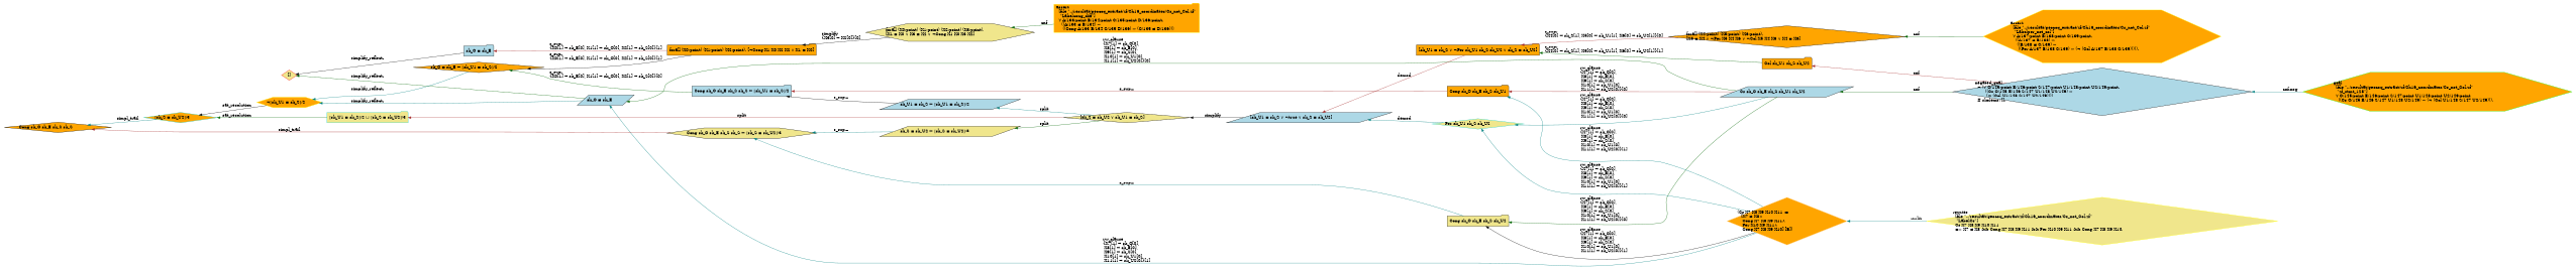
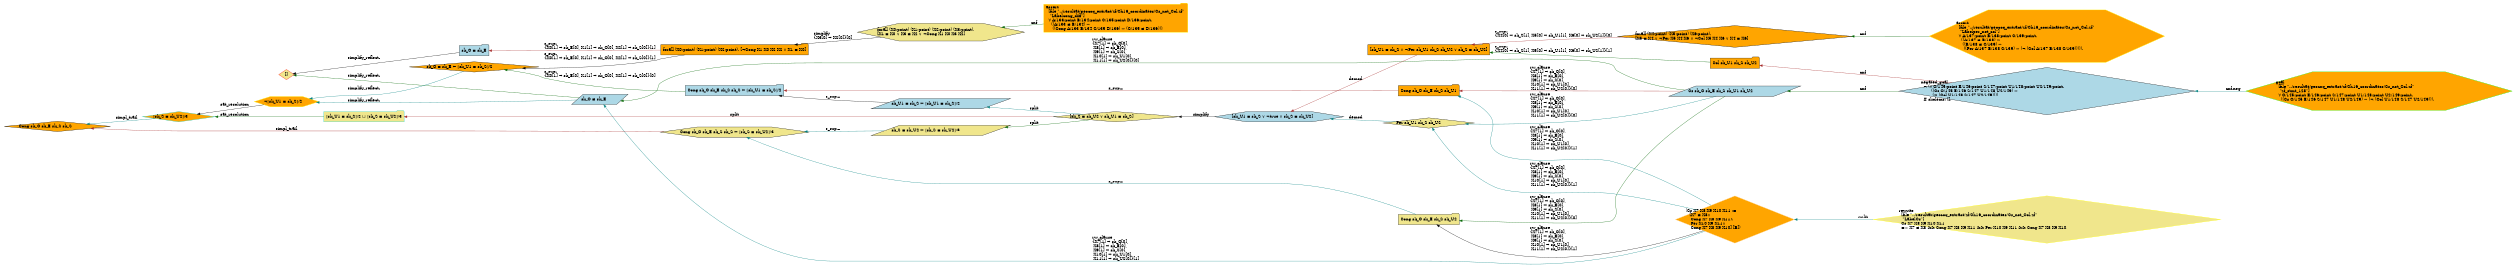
  digraph {
    rankdir=LR
    node [fillcolor=orange shape=diamond style=filled]
    edge [color=teal dir=back]
    n1 [color=red fillcolor=khaki label="[]"]
    n2 [fillcolor=lightblue label="sk_O ≠ sk_E\l" shape=parallelogram]
    n3 [fillcolor=lightblue label="sk_O = sk_E\l" shape=folder]
    n4 [color=navajowhite label="(Cs X7 X8 X9 X10 X11 :=\l   [X7 ≠ X8∧\l    Cong X7 X8 X9 X11∧\l    Per X10 X9 X11∧\l    Cong X7 X8 X9 X10] [B])\l"]
    n5 [fillcolor=lightblue label="Cs sk_O sk_E sk_S sk_U1 sk_U2\l" shape=parallelogram]
    n6 [label="forall (X0:point) (X1:point) (X2:point). [¬Cong X1 X0 X2 X2 ∨ X1 = X0]\l" shape=folder]
    n7 [color=yellow fillcolor=khaki label="rewrite\l  [file \"../resultat/geocoq_extract/zf/Ch16_coordinates/Cs_not_Col.zf\" \l   \"LabelCs\"]\l  Cs X7 X8 X9 X10 X11\l  =\> X7 ≠ X8 && Cong X7 X8 X9 X11 && Per X10 X9 X11 && Cong X7 X8 X9 X10.\l"]
    n8 [fillcolor=lightblue label="negated_goal\l  ¬ (∀ O/145:point E/146:point S/147:point U1/148:point U2/149:point.\l        ((Cs O/145 E/146 S/147 U1/148 U2/149) ⇒\l         (¬ (Col U1/148 S/147 U2/149))))\l  # skolems: [].\l"]
    n9 [color=green label="goal\l  [file \"../resultat/geocoq_extract/zf/Ch16_coordinates/Cs_not_Col.zf\" \l   \"zf_stmt_128\"]\l  ∀ O/145:point E/146:point S/147:point U1/148:point U2/149:point.\l    ((Cs O/145 E/146 S/147 U1/148 U2/149) ⇒ (¬ (Col U1/148 S/147 U2/149))).\l" shape=hexagon]
    n10 [fillcolor=khaki label="forall (X0:point) (X1:point) (X2:point) (X3:point).\l[X1 = X0 ∨ X3 ≠ X2 ∨ ¬Cong X1 X0 X3 X2]\l" shape=hexagon]
    n11 [label="Cong sk_O sk_E sk_S sk_S\l"]
    n12 [color=cyan3 label="⟦sk_S = sk_U2⟧/3\l"]
    n13 [fillcolor=khaki label="Cong sk_O sk_E sk_S sk_S ← ⟦sk_S = sk_U2⟧/3\l" shape=hexagon]
    n14 [color=yellow label="assert\l  [file \"../resultat/geocoq_extract/zf/Ch16_coordinates/Cs_not_Col.zf\" \l   \"Labelcong_diff\"]\l  ∀ A/133:point B/134:point C/135:point D/136:point.\l    ((A/133 ≠ B/134) ⇒\l     ((Cong A/133 B/134 C/135 D/136) ⇒ (C/135 ≠ D/136))).\l" shape=folder]
    n15 [color=yellow label="¬⟦sk_U1 = sk_S⟧/2\l" shape=hexagon]
    n16 [color=cyan3 fillcolor=khaki label="⟦sk_U1 = sk_S⟧/2 ⊔ ⟦sk_S = sk_U2⟧/3\l" shape=folder]
    n17 [fillcolor=khaki label="Cong sk_O sk_E sk_S sk_U2\l" shape=folder]
    n18 [fillcolor=khaki label="sk_S = sk_U2 ← ⟦sk_S = sk_U2⟧/3\l" shape=parallelogram]
    n19 [label="sk_O = sk_E ← ⟦sk_U1 = sk_S⟧/2\l"]
    n20 [fillcolor=khaki label="[sk_S = sk_U2 ∨ sk_U1 = sk_S]\l"]
    n21 [fillcolor=lightblue label="Cong sk_O sk_E sk_S sk_S ← ⟦sk_U1 = sk_S⟧/2\l" shape=folder]
    n22 [label="Cong sk_O sk_E sk_S sk_U1\l" shape=folder]
    n23 [fillcolor=lightblue label="sk_U1 = sk_S ← ⟦sk_U1 = sk_S⟧/2\l" shape=parallelogram]
-   n24 [fillcolor=lightblue label="[sk_U1 = sk_S ∨ ¬true ∨ sk_S = sk_U2]\l" shape=parallelogram]
-   n25 [fillcolor=khaki label="Per sk_U1 sk_S sk_U2\l" color=cyan3]
+   n24 [fillcolor=lightblue label="[sk_U1 = sk_S ∨ ¬true ∨ sk_S = sk_U2]\l" shape=hexagon]
+   n25 [fillcolor=khaki label="Per sk_U1 sk_S sk_U2\l"]
    n26 [label="[sk_U1 = sk_S ∨ ¬Per sk_U1 sk_S sk_U2 ∨ sk_S = sk_U2]\l" shape=folder]
    n27 [label="forall (X4:point) (X5:point) (X6:point).\l[X5 = X4 ∨ ¬Per X5 X4 X6 ∨ ¬Col X5 X4 X6 ∨ X4 = X6]\l"]
    n28 [label="Col sk_U1 sk_S sk_U2\l" shape=folder]
    n29 [color=yellow label="assert\l  [file \"../resultat/geocoq_extract/zf/Ch16_coordinates/Cs_not_Col.zf\" \l   \"Labelper_not_col\"]\l  ∀ A/137:point B/138:point C/139:point.\l    ((A/137 ≠ B/138) ⇒\l     ((B/138 ≠ C/139) ⇒\l      ((Per A/137 B/138 C/139) ⇒ (¬ (Col A/137 B/138 C/139))))).\l" shape=hexagon]
    n1 -> n2 [color=darkgreen label="simplify_reflect-"]
    n1 -> n3 [color=black label="simplify_reflect-"]
    n2 -> n4 [label="rw_clause\l\{X7[1] → sk_O[0], \l X8[1] → sk_E[0], \l X9[1] → sk_S[0], \l X10[1] → sk_U1[0], \l X11[1] → sk_U2[0]\}[1]\l"]
    n2 -> n5 [color=darkgreen label="rw_clause\l\{X7[1] → sk_O[0], \l X8[1] → sk_E[0], \l X9[1] → sk_S[0], \l X10[1] → sk_U1[0], \l X11[1] → sk_U2[0]\}[0]\l"]
    n3 -> n6 [color=brown label="s_sup-\l\{X0[1] → sk_E[0], X1[1] → sk_O[0], X2[1] → sk_S[0]\}[1]\l"]
    n4 -> n7 [label="rw.lit"]
    n5 -> n8 [color=darkgreen label=cnf]
    n6 -> n10 [color=black label="simplify\l\{X3[0] → X2[0]\}[0]\l"]
    n8 -> n9 [label="cnf.neg"]
    n10 -> n14 [color=darkgreen label=cnf]
    n11 -> n12 [label=simpl_trail]
    n11 -> n13 [color=brown label=simpl_trail]
    n12 -> n15 [color=black label=sat_resolution]
    n12 -> n16 [color=darkgreen label=sat_resolution]
    n13 -> n17 [label="s_sup+\l"]
    n13 -> n18 [label="s_sup+\l"]
    n15 -> n2 [label="simplify_reflect-"]
    n15 -> n19 [label="simplify_reflect-"]
    n16 -> n20 [color=brown label=split]
    n17 -> n4 [color=black label="rw_clause\l\{X7[1] → sk_O[0], \l X8[1] → sk_E[0], \l X9[1] → sk_S[0], \l X10[1] → sk_U1[0], \l X11[1] → sk_U2[0]\}[1]\l"]
    n17 -> n5 [color=darkgreen label="rw_clause\l\{X7[1] → sk_O[0], \l X8[1] → sk_E[0], \l X9[1] → sk_S[0], \l X10[1] → sk_U1[0], \l X11[1] → sk_U2[0]\}[0]\l"]
    n18 -> n20 [color=darkgreen label=split]
    n19 -> n6 [color=black label="s_sup-\l\{X0[1] → sk_E[0], X1[1] → sk_O[0], X2[1] → sk_S[0]\}[1]\l"]
    n19 -> n21 [color=darkgreen label="s_sup-\l\{X0[1] → sk_E[0], X1[1] → sk_O[0], X2[1] → sk_S[0]\}[0]\l"]
    n20 -> n24 [color=black label=simplify]
    n21 -> n22 [color=brown label="s_sup+\l"]
    n21 -> n23 [color=black label="s_sup+\l"]
    n22 -> n4 [label="rw_clause\l\{X7[1] → sk_O[0], \l X8[1] → sk_E[0], \l X9[1] → sk_S[0], \l X10[1] → sk_U1[0], \l X11[1] → sk_U2[0]\}[1]\l"]
    n22 -> n5 [color=brown label="rw_clause\l\{X7[1] → sk_O[0], \l X8[1] → sk_E[0], \l X9[1] → sk_S[0], \l X10[1] → sk_U1[0], \l X11[1] → sk_U2[0]\}[0]\l"]
    n23 -> n20 [label=split]
    n24 -> n25 [label=demod]
    n24 -> n26 [color=brown label=demod]
    n25 -> n4 [label="rw_clause\l\{X7[1] → sk_O[0], \l X8[1] → sk_E[0], \l X9[1] → sk_S[0], \l X10[1] → sk_U1[0], \l X11[1] → sk_U2[0]\}[1]\l"]
    n25 -> n5 [label="rw_clause\l\{X7[1] → sk_O[0], \l X8[1] → sk_E[0], \l X9[1] → sk_S[0], \l X10[1] → sk_U1[0], \l X11[1] → sk_U2[0]\}[0]\l"]
    n26 -> n27 [color=brown label="s_sup-\l\{X4[0] → sk_S[1], X5[0] → sk_U1[1], X6[0] → sk_U2[1]\}[0]\l"]
    n26 -> n28 [color=darkgreen label="s_sup-\l\{X4[0] → sk_S[1], X5[0] → sk_U1[1], X6[0] → sk_U2[1]\}[1]\l"]
    n27 -> n29 [color=darkgreen label=cnf]
    n28 -> n8 [color=brown label=cnf]
  }
